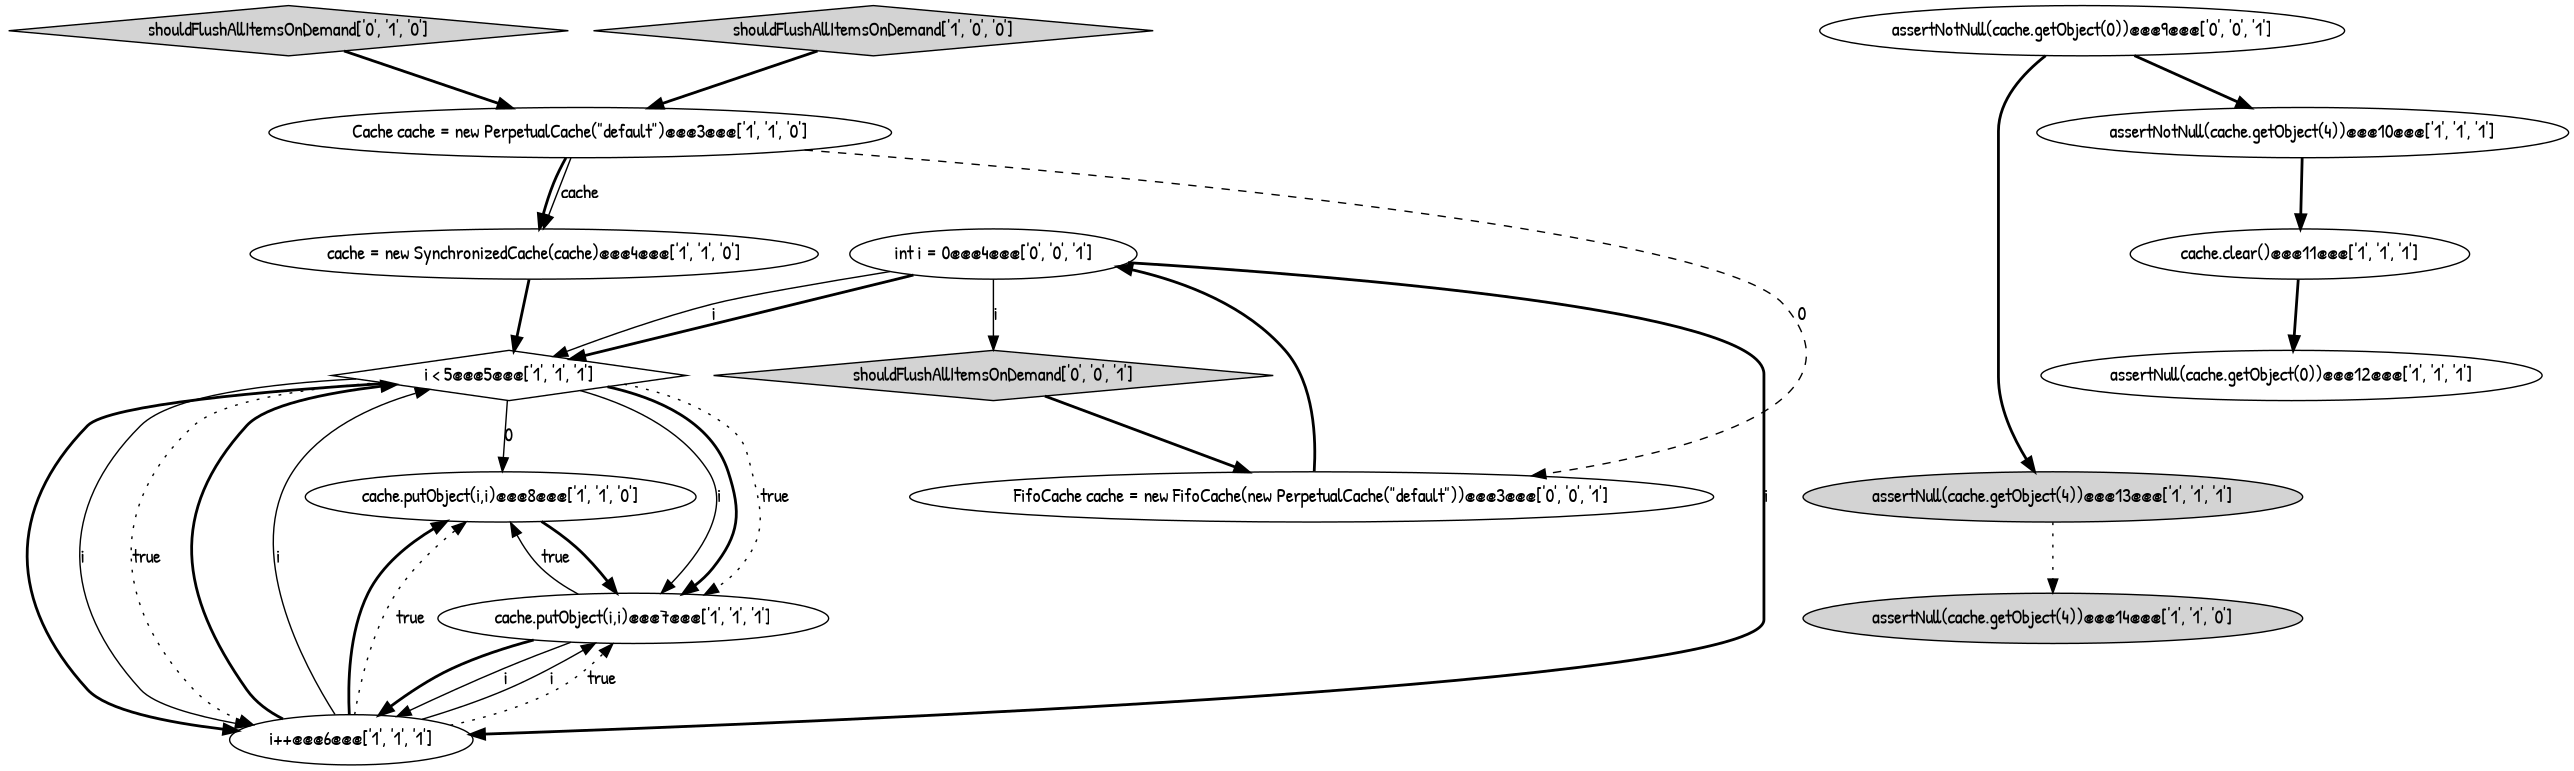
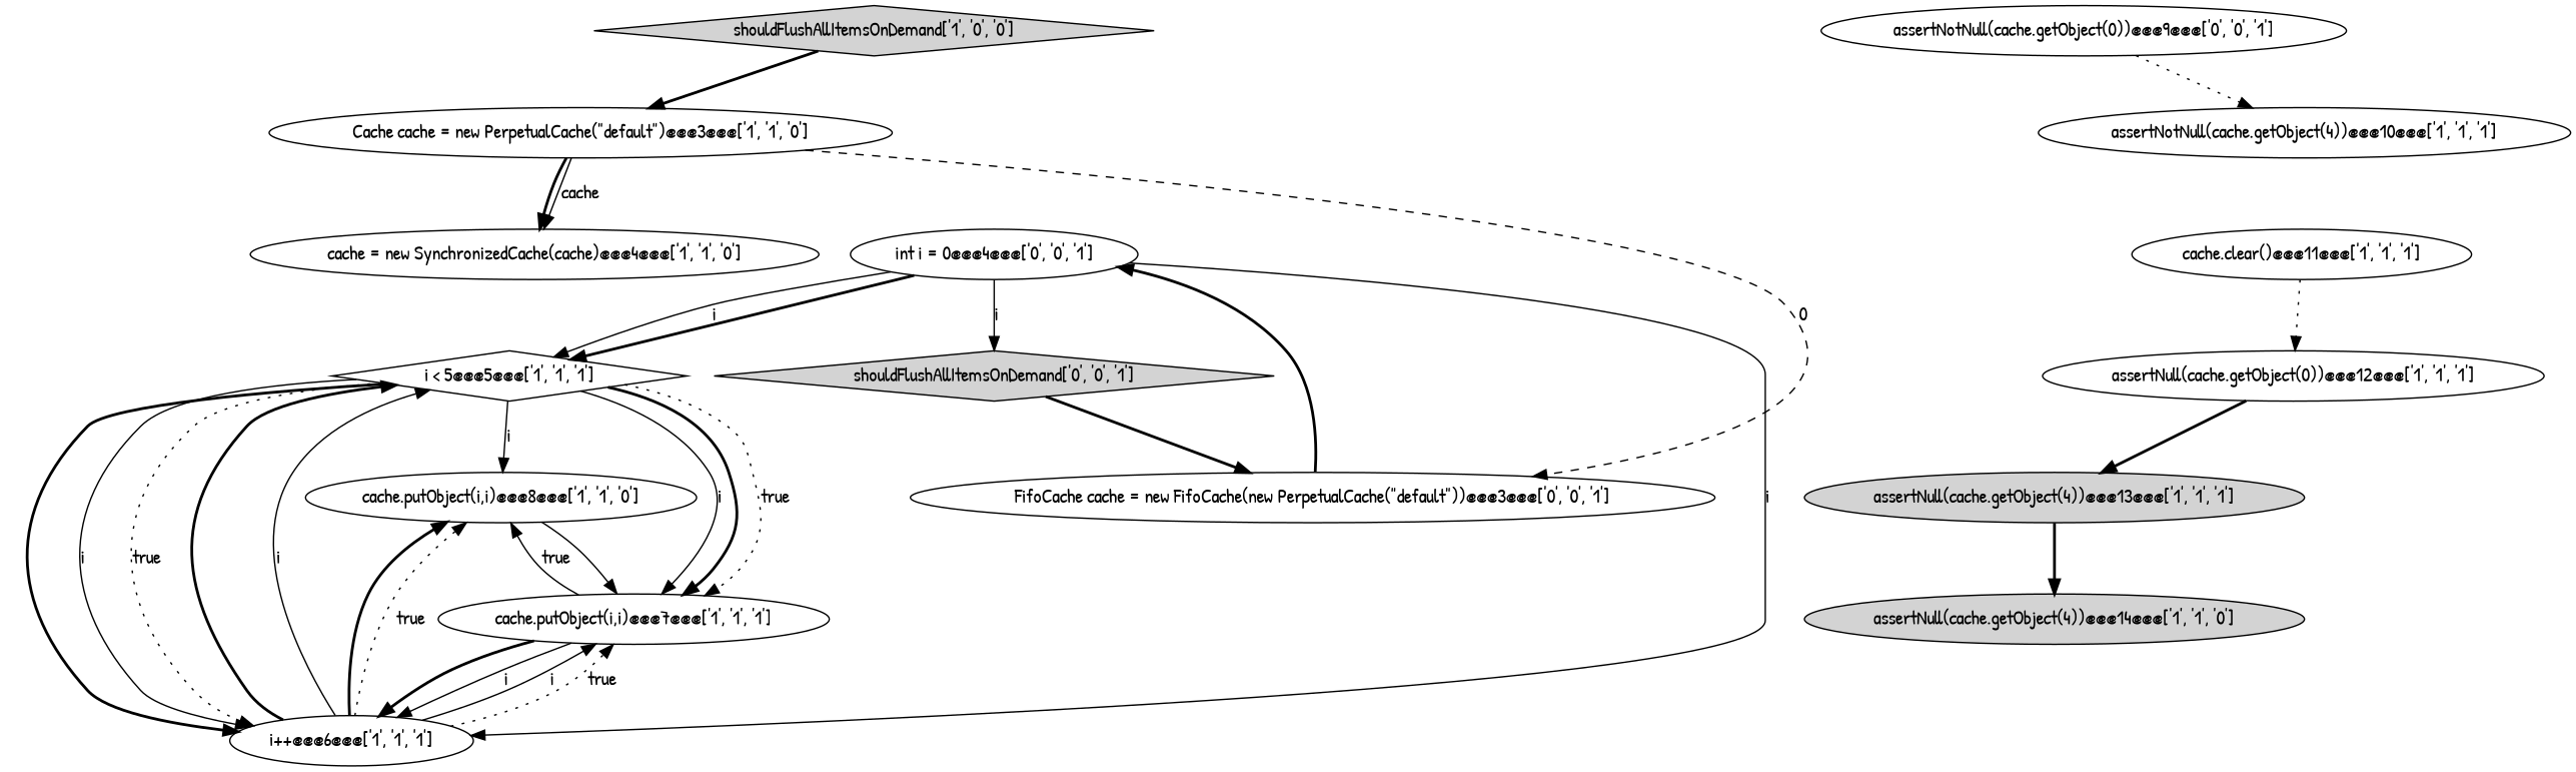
  digraph {
    fontname="Patrick Hand"
    node [fillcolor=white fontname="Patrick Hand" shape=ellipse style=filled]
    edge [fontname="Patrick Hand" style=bold]
    n1 [label="cache = new SynchronizedCache(cache)@@@4@@@['1', '1', '0']"]
    n2 [label="i < 5@@@5@@@['1', '1', '1']" shape=diamond]
    n3 [label="cache.putObject(i,i)@@@8@@@['1', '1', '0']"]
    n4 [label="i++@@@6@@@['1', '1', '1']"]
    n5 [label="cache.putObject(i,i)@@@7@@@['1', '1', '1']"]
    n6 [fillcolor=lightgray label="assertNull(cache.getObject(4))@@@13@@@['1', '1', '1']"]
    n7 [fillcolor=lightgray label="assertNull(cache.getObject(4))@@@14@@@['1', '1', '0']"]
-   n8 [fillcolor=lightgray label="shouldFlushAllItemsOnDemand['0', '1', '0']" shape=diamond]
    n9 [label="Cache cache = new PerpetualCache(\"default\")@@@3@@@['1', '1', '0']"]
    n10 [label="FifoCache cache = new FifoCache(new PerpetualCache(\"default\"))@@@3@@@['0', '0', '1']"]
    n11 [label="assertNotNull(cache.getObject(0))@@@9@@@['0', '0', '1']"]
    n12 [label="assertNotNull(cache.getObject(4))@@@10@@@['1', '1', '1']"]
    n13 [label="cache.clear()@@@11@@@['1', '1', '1']"]
    n14 [label="assertNull(cache.getObject(0))@@@12@@@['1', '1', '1']"]
    n15 [fillcolor=lightgray label="shouldFlushAllItemsOnDemand['1', '0', '0']" shape=diamond]
    n16 [label="int i = 0@@@4@@@['0', '0', '1']"]
    n17 [fillcolor=lightgray label="shouldFlushAllItemsOnDemand['0', '0', '1']" shape=diamond]
-   n1 -> n2
-   n2 -> n3 [label=0 style=solid]
+   n2 -> n3 [label=i style=solid]
    n2 -> n4
    n2 -> n4 [label=i style=solid]
    n2 -> n4 [label=true style=dotted]
    n2 -> n5 [label=i style=solid]
    n2 -> n5
    n2 -> n5 [label=true style=dotted]
-   n3 -> n5
+   n3 -> n5 [style=solid]
    n4 -> n2
    n4 -> n2 [label=i style=solid]
    n4 -> n3 [label=true style=dotted]
    n4 -> n3
    n4 -> n5 [label=i style=solid]
    n4 -> n5 [label=true style=dotted]
    n5 -> n3 [label=true style=solid]
    n5 -> n4 [label=i style=solid]
    n5 -> n4
-   n6 -> n7 [style=dotted]
-   n8 -> n9
+   n6 -> n7
    n9 -> n1 [label=cache style=solid]
    n9 -> n1
    n9 -> n10 [label=0 style=dashed]
    n10 -> n16
-   n11 -> n12
-   n12 -> n13
-   n13 -> n14
-   n11 -> n6
+   n11 -> n12 [style=dotted]
+   n13 -> n14 [style=dotted]
+   n14 -> n6
    n15 -> n9
    n16 -> n2
    n16 -> n2 [label=i style=solid]
-   n16 -> n4 [label=i]
+   n16 -> n4 [label=i style=solid]
    n16 -> n17 [label=i style=solid]
    n17 -> n10
  }
